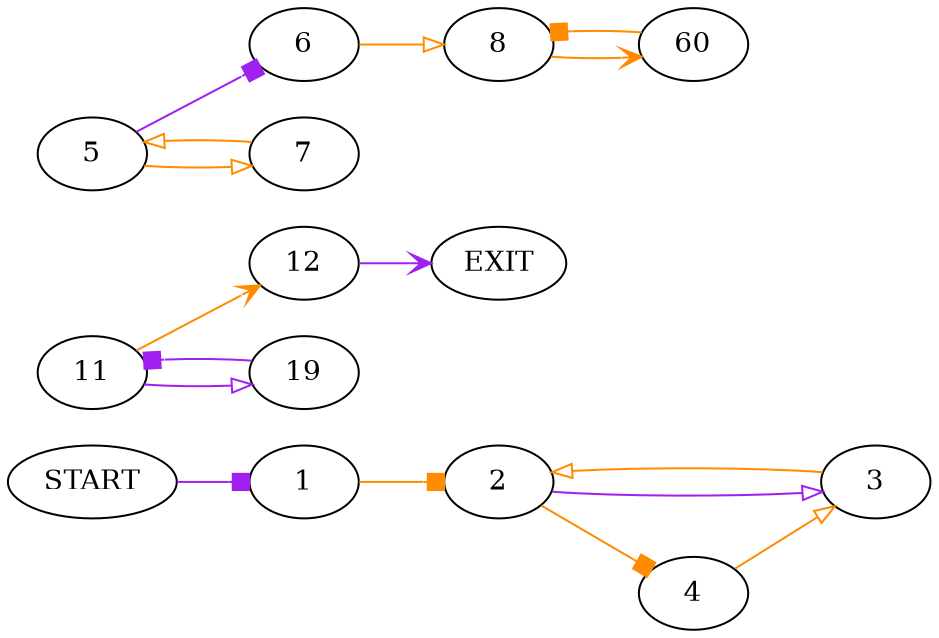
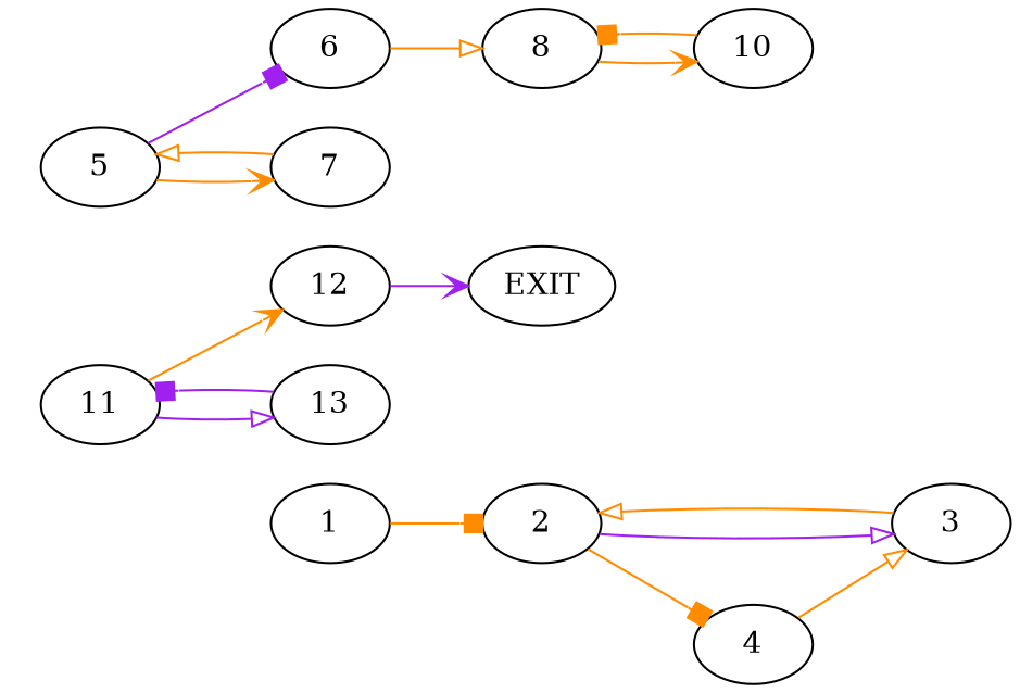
  digraph {
    rankdir=LR
    edge [arrowhead=box color=darkorange]
-   n1 [label=START]
    1
    2
    n4 [label=EXIT]
    3
    4
    5
    6
    7
    8
-   10 [label=60]
+   10
    11
    12
-   13 [label=19]
-   n1 -> 1 [color=purple]
+   13
    1 -> 2
    2 -> 3 [arrowhead=onormal color=purple]
    2 -> 4
    3 -> 2 [arrowhead=onormal]
    4 -> 3 [arrowhead=onormal]
    5 -> 6 [color=purple]
-   5 -> 7 [arrowhead=onormal]
+   5 -> 7 [arrowhead=vee]
    6 -> 8 [arrowhead=onormal]
    7 -> 5 [arrowhead=onormal]
    8 -> 10 [arrowhead=vee]
    10 -> 8
    11 -> 12 [arrowhead=vee]
    11 -> 13 [arrowhead=onormal color=purple]
    12 -> n4 [arrowhead=vee color=purple]
    13 -> 11 [color=purple]
  }
